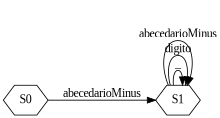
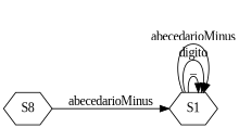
  digraph {
    rankdir=LR
    fontname="Liberation Serif"
    node [shape=hexagon fontname="Liberation Serif"]
    edge [fontname="Liberation Serif"]
    S1
-   S0
+   S0 [label=S8]
    S1 -> S1 [label=_]
    S1 -> S1 [label=digito]
    S1 -> S1 [label=abecedarioMinus]
    S0 -> S1 [label=abecedarioMinus]
  }
